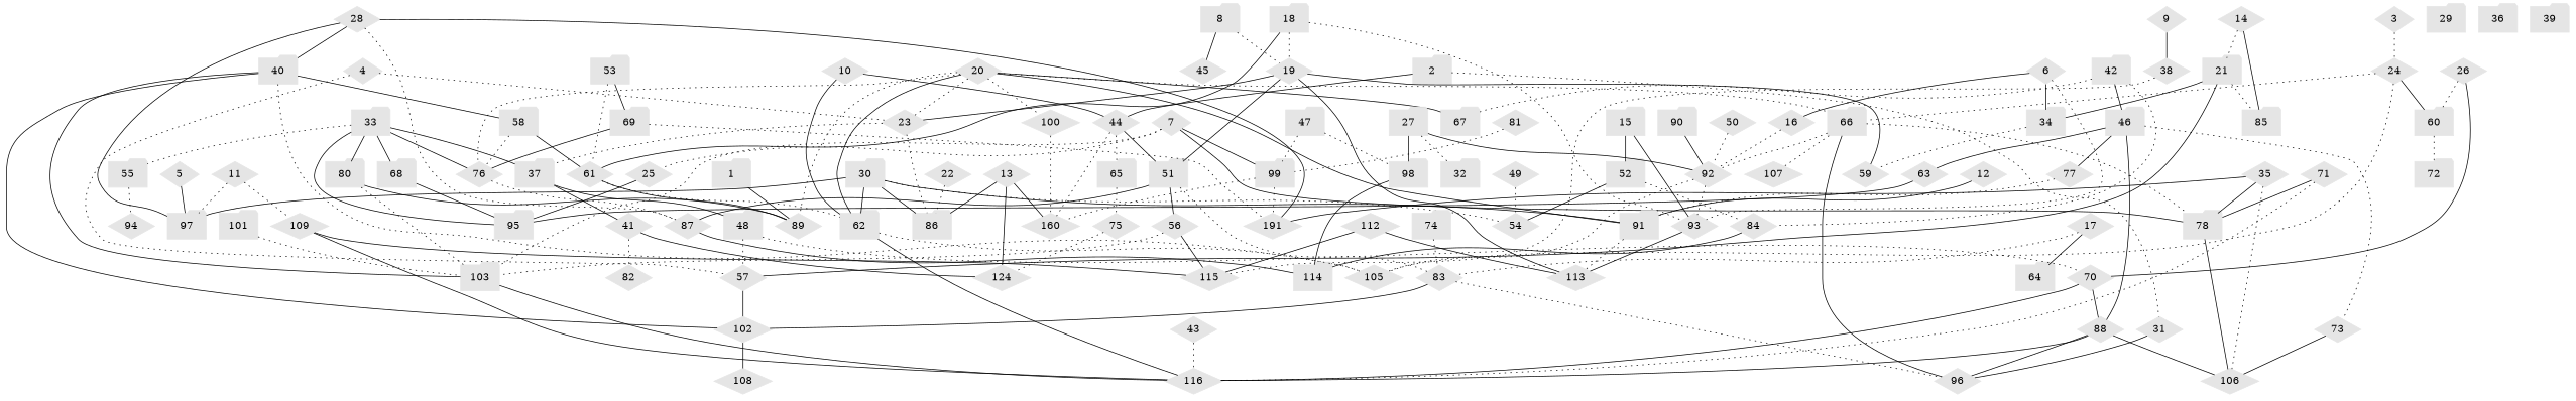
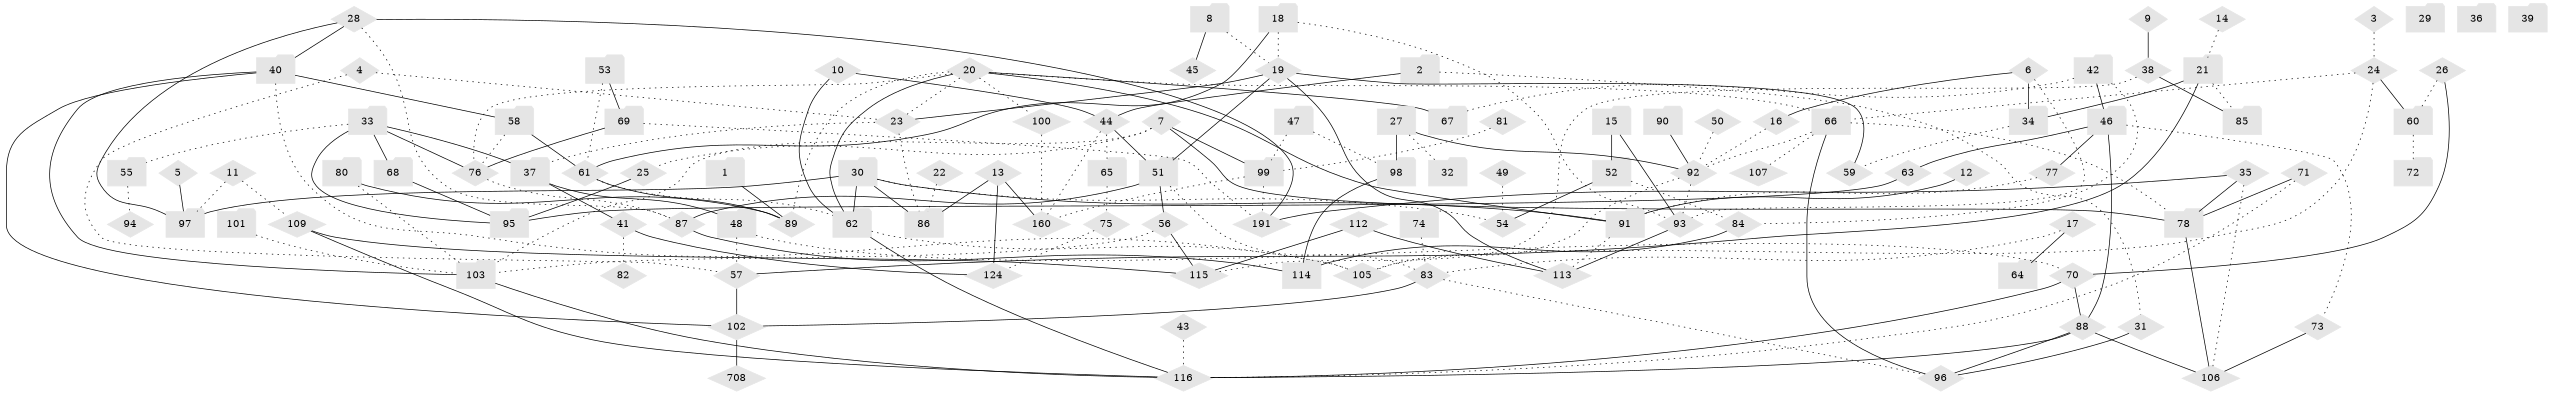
  graph {
    node [color=gray90 shape=diamond style=filled]
    edge [style=solid]
    1 [shape=folder]
    89
    2 [shape=folder]
    31
    44
    96
    n7 [label=160]
    51 [shape=folder]
    65 [shape=folder]
    3
    24
    66 [shape=folder]
    60 [shape=folder]
    105
    4
    23
    57
    86 [shape=folder]
    37 [shape=folder]
    102
    97 [shape=folder]
    5
    6
    16
    34 [shape=folder]
    93
    92
    59
    113
    7
    25
    78 [shape=folder]
    99 [shape=folder]
    103 [shape=folder]
    95 [shape=folder]
    106
    n37 [label=191]
    116
    8 [shape=folder]
    19
    45
    9
    38
    85 [shape=folder]
    115
    10
    62 [shape=folder]
    11
    109
    91 [shape=folder]
    12
    13
    n53 [label=124]
    21 [shape=folder]
    14
    15 [shape=folder]
    52 [shape=folder]
    54
    84
    64 [shape=folder]
    17
    83
    18 [shape=folder]
    61
    87
    56
    20
    67 [shape=folder]
    76
    100
    107
    22
    41
    48 [shape=folder]
    72 [shape=folder]
    26
    70
    88
    27 [shape=folder]
    32 [shape=folder]
    98 [shape=folder]
    114 [shape=folder]
    28
    40 [shape=folder]
    58 [shape=folder]
    29 [shape=folder]
    30 [shape=folder]
    33 [shape=folder]
    55 [shape=folder]
    68 [shape=folder]
    80 [shape=folder]
    94
    35
    36 [shape=folder]
    82
    39 [shape=folder]
-   108
+   108 [label=708]
    42 [shape=folder]
    46 [shape=folder]
    63
    73
    77
    43
    75
    47 [shape=folder]
    49
    50
    53 [shape=folder]
    69 [shape=folder]
    71
    74 [shape=folder]
    81
    90 [shape=folder]
    101 [shape=folder]
    112
    1 -- 89
    2 -- 31 [style=dotted]
    2 -- 44
    31 -- 96
    44 -- n7 [style=dotted]
    44 -- 51
    44 -- 65 [style=dotted]
    51 -- 83 [style=dotted]
    51 -- 87
    51 -- 56
    65 -- 75 [style=dotted]
    3 -- 24 [style=dotted]
    24 -- 66 [style=dotted]
    24 -- 60
    24 -- 105 [style=dotted]
    66 -- 96
    66 -- 92 [style=dotted]
    66 -- 78 [style=dotted]
    66 -- 107 [style=dotted]
    60 -- 72 [style=dotted]
    4 -- 23 [style=dotted]
    4 -- 57 [style=dotted]
    23 -- 86 [style=dotted]
    23 -- 37 [style=dotted]
    57 -- 102
    37 -- 41
    37 -- 48
    102 -- 108
    5 -- 97
    6 -- 16
    6 -- 34
    6 -- 93 [style=dotted]
    16 -- 92 [style=dotted]
    34 -- 59 [style=dotted]
    93 -- 113
    92 -- 105 [style=dotted]
    92 -- 93 [style=dotted]
    7 -- 25 [style=dotted]
    7 -- 78
    7 -- 99
    7 -- 103 [style=dotted]
    25 -- 95
    78 -- 106
    99 -- n7 [style=dotted]
    99 -- n37 [style=dotted]
    103 -- 116
    8 -- 19 [style=dotted]
    8 -- 45
    19 -- 51
    19 -- 23
    19 -- 59
    19 -- 113
    9 -- 38
-   14 -- 85
+   38 -- 85
    38 -- 115 [style=dotted]
    10 -- 44
    10 -- 62
    62 -- 105 [style=dotted]
    62 -- 116
    11 -- 97 [style=dotted]
    11 -- 109 [style=dotted]
    109 -- 116
    109 -- 115
    91 -- 113 [style=dotted]
    12 -- 91
    13 -- n7
    13 -- 86
    13 -- n53
    21 -- 57
    21 -- 34
    21 -- 85 [style=dotted]
    14 -- 21 [style=dotted]
    15 -- 93
    15 -- 52
    52 -- 54
    52 -- 84 [style=dotted]
    84 -- 114
    17 -- 64
    17 -- 83 [style=dotted]
    83 -- 96 [style=dotted]
    83 -- 102
    18 -- 93 [style=dotted]
    18 -- 19 [style=dotted]
    18 -- 61
    61 -- 89
    61 -- 62 [style=dotted]
    87 -- 114
    56 -- 103 [style=dotted]
    56 -- 115
    20 -- 89 [style=dotted]
    20 -- 66 [style=dotted]
    20 -- 23 [style=dotted]
    20 -- 62
    20 -- 91
    20 -- 67
    20 -- 76 [style=dotted]
    20 -- 100 [style=dotted]
    76 -- 87 [style=dotted]
    100 -- n7 [style=dotted]
    22 -- 86 [style=dotted]
    41 -- n53
    41 -- 82 [style=dotted]
    48 -- 57 [style=dotted]
    48 -- 70 [style=dotted]
    26 -- 60 [style=dotted]
    26 -- 70
    70 -- 116
    70 -- 88
    88 -- 96
    88 -- 106
    88 -- 116
    27 -- 92
    27 -- 32 [style=dotted]
    27 -- 98
    98 -- 114
    28 -- 97
    28 -- n37
    28 -- 87 [style=dotted]
    28 -- 40
    40 -- 105 [style=dotted]
    40 -- 102
    40 -- 103
    40 -- 58
    58 -- 61
    58 -- 76 [style=dotted]
    30 -- 86
    30 -- 97
    30 -- 62
    30 -- 91
    30 -- 54 [style=dotted]
    33 -- 37
    33 -- 95
    33 -- 76
    33 -- 55 [style=dotted]
    33 -- 68
-   33 -- 80
    55 -- 94 [style=dotted]
    68 -- 95
    80 -- 89
    80 -- 103 [style=dotted]
    35 -- 78
    35 -- 106 [style=dotted]
    35 -- n37
    42 -- 84 [style=dotted]
    42 -- 67 [style=dotted]
    42 -- 46
    46 -- 88
    46 -- 63
    46 -- 73 [style=dotted]
    46 -- 77
    63 -- 95
    73 -- 106
    77 -- 91 [style=dotted]
    43 -- 116 [style=dotted]
    75 -- n53 [style=dotted]
    47 -- 99 [style=dotted]
    47 -- 98 [style=dotted]
    49 -- 54 [style=dotted]
    50 -- 92 [style=dotted]
    53 -- 61 [style=dotted]
    53 -- 69
    69 -- n37 [style=dotted]
    69 -- 76
    71 -- 78
    71 -- 116 [style=dotted]
    74 -- 83 [style=dotted]
    81 -- 99 [style=dotted]
    90 -- 92
    101 -- 103 [style=dotted]
    112 -- 113
    112 -- 115
  }
